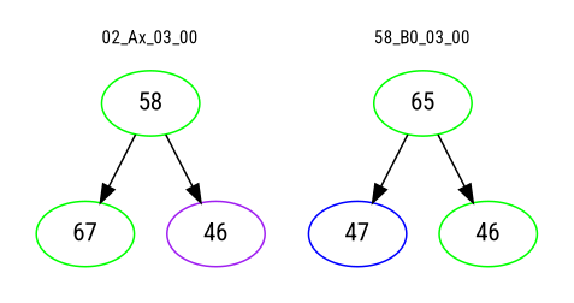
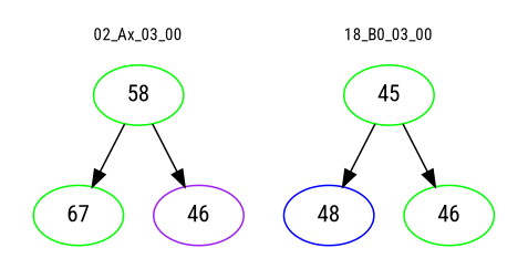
  digraph {
    fontname="Roboto Condensed"
    node [color=green fontname="Roboto Condensed"]
    edge [color=black fontname="Roboto Condensed"]
    n1 [label=58]
    n2 [label=67]
    n3 [color=purple label=46]
-   n4 [label=65]
-   n5 [color=blue label=47]
+   n4 [label=45]
+   n5 [color=blue label=48]
    n6 [label=46]
    subgraph cluster_1 {
      color=white
      fontsize=10
      label="02_Ax_03_00"
      n1
      n2
      n3
    }
    subgraph cluster_2 {
      color=white
      fontsize=10
-     label="58_B0_03_00"
+     label="18_B0_03_00"
      n4
      n5
      n6
    }
    n1 -> n2
    n1 -> n3
    n4 -> n5
    n4 -> n6
  }
